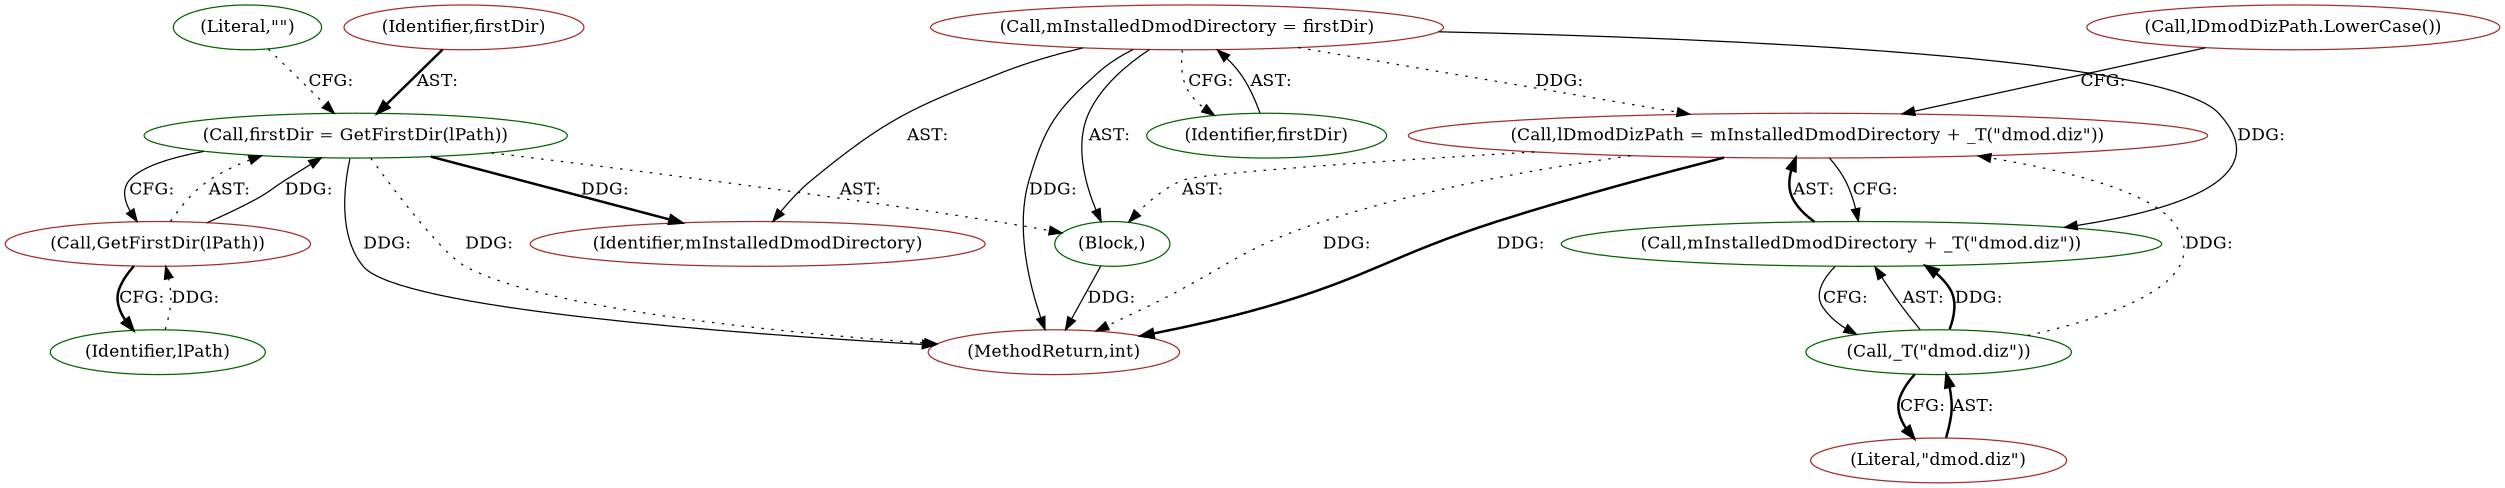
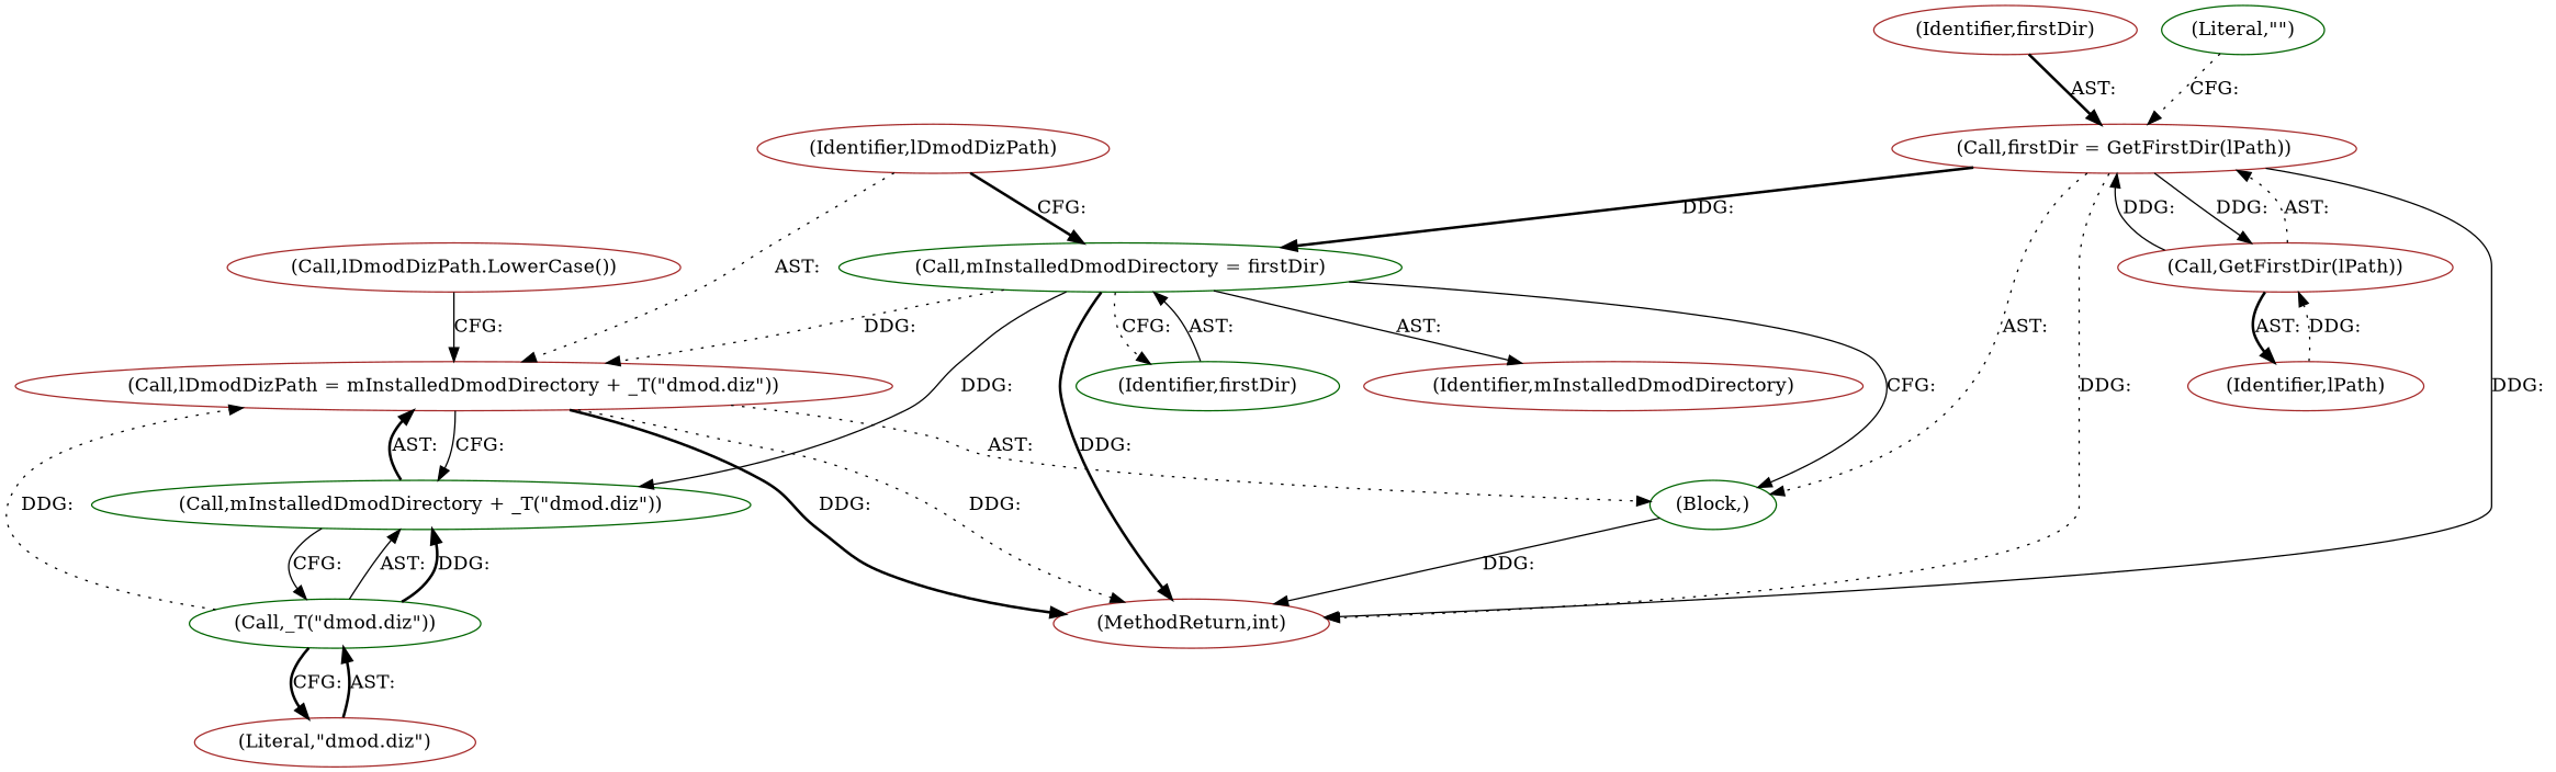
  digraph {
    node [color=brown]
    edge [style=solid]
    n1 [label="(Call,lDmodDizPath = mInstalledDmodDirectory + _T(\"dmod.diz\"))"]
    n2 [color=darkgreen label="(Call,mInstalledDmodDirectory + _T(\"dmod.diz\"))"]
    n3 [color=darkgreen label="(Block,)"]
    n4 [label="(MethodReturn,int)"]
    n5 [color=darkgreen label="(Call,_T(\"dmod.diz\"))"]
-   n6 [label="(Call,mInstalledDmodDirectory = firstDir)"]
+   n6 [color=darkgreen label="(Call,mInstalledDmodDirectory = firstDir)"]
    n7 [color=darkgreen label="(Identifier,firstDir)"]
    n8 [label="(Identifier,mInstalledDmodDirectory)"]
-   n9 [color=darkgreen label="(Call,firstDir = GetFirstDir(lPath))"]
+   n9 [label="(Call,firstDir = GetFirstDir(lPath))"]
    n10 [label="(Call,GetFirstDir(lPath))"]
-   n11 [color=darkgreen label="(Identifier,lPath)"]
+   n11 [label="(Identifier,lPath)"]
    n12 [label="(Literal,\"dmod.diz\")"]
    n13 [label="(Identifier,firstDir)"]
    n14 [color=darkgreen label="(Literal,\"\")"]
    n15 [label="(Call,lDmodDizPath.LowerCase())"]
+   n16 [label="(Identifier,lDmodDizPath)"]
    n1 -> n2 [label="CFG: "]
    n1 -> n3 [label="AST: " style=dotted]
    n1 -> n4 [label="DDG: " style=bold]
    n1 -> n4 [label="DDG: " style=dotted]
    n2 -> n1 [label="AST: " style=bold]
    n2 -> n5 [label="CFG: "]
    n3 -> n4 [label="DDG: "]
    n5 -> n1 [label="DDG: " style=dotted]
    n5 -> n2 [label="AST: "]
    n5 -> n2 [label="DDG: " style=bold]
    n5 -> n12 [label="CFG: " style=bold]
    n6 -> n1 [label="DDG: " style=dotted]
    n6 -> n2 [label="DDG: "]
-   n6 -> n3 [label="AST: "]
-   n6 -> n4 [label="DDG: "]
+   n6 -> n3 [label="CFG: "]
+   n6 -> n4 [label="DDG: " style=bold]
    n6 -> n7 [label="CFG: " style=dotted]
    n6 -> n8 [label="AST: "]
    n7 -> n6 [label="AST: "]
    n9 -> n3 [label="AST: " style=dotted]
    n9 -> n4 [label="DDG: " style=dotted]
    n9 -> n4 [label="DDG: "]
-   n9 -> n8 [label="DDG: " style=bold]
-   n9 -> n10 [label="CFG: "]
+   n9 -> n6 [label="DDG: " style=bold]
+   n9 -> n10 [label="DDG: "]
    n10 -> n9 [label="AST: " style=dotted]
    n10 -> n9 [label="DDG: "]
-   n10 -> n11 [label="CFG: " style=bold]
+   n10 -> n11 [label="AST: " style=bold]
    n11 -> n10 [label="DDG: " style=dotted]
    n12 -> n5 [label="AST: " style=bold]
    n13 -> n9 [label="AST: " style=bold]
    n14 -> n9 [label="CFG: " style=dotted]
    n15 -> n1 [label="CFG: "]
+   n16 -> n1 [label="AST: " style=dotted]
+   n16 -> n6 [label="CFG: " style=bold]
  }
